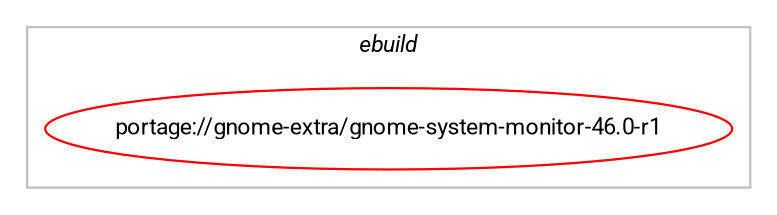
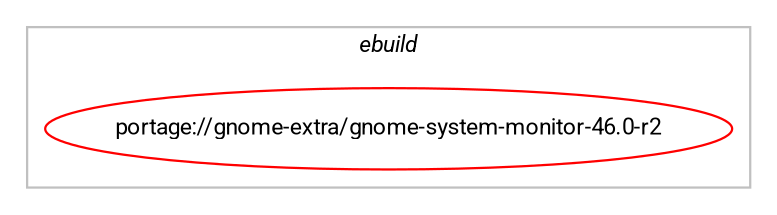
  digraph {
    compound=true
    concentrate=true
    fontname=Roboto
    fontsize=10
    newrank=true
    rankdir=LR
    ranksep=1.5
-   n1 [color=red fontname=Roboto fontsize=10 label="portage://gnome-extra/gnome-system-monitor-46.0-r1" width=4]
+   n1 [color=red fontname=Roboto fontsize=10 label="portage://gnome-extra/gnome-system-monitor-46.0-r2" width=4]
    subgraph cluster_1 {
      color=gray
      label=<<i>ebuild</i>>
      n1
    }
    subgraph cluster_2 {
      color=gray
      label=<<i>dependencies</i>>
      subgraph cluster_3 {
        color=gray
        fillcolor="#eeeeee"
        label=<<i>compile</i>>
        style=filled
      }
      subgraph cluster_4 {
        color=gray
        fillcolor="#eeeeee"
        label=<<i>compile and run</i>>
        style=filled
      }
      subgraph cluster_5 {
        color=gray
        fillcolor="#eeeeee"
        label=<<i>run</i>>
        style=filled
      }
    }
    subgraph cluster_6 {
      color=gray
      label=<<i>candidates</i>>
      rank=same
    }
  }
